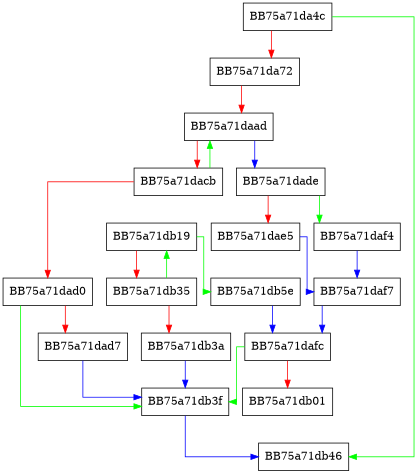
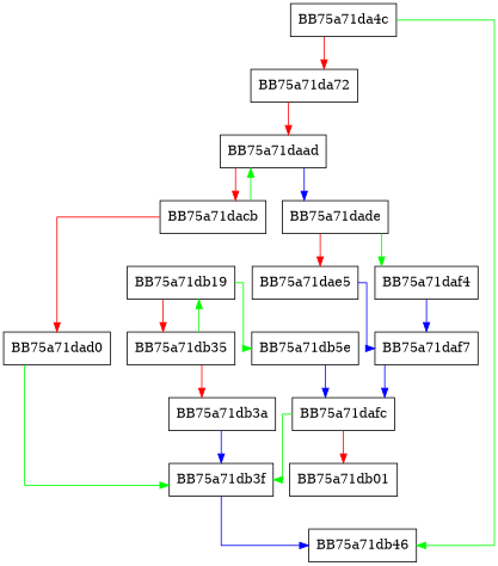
  digraph {
    splines=ortho
    node [shape=box]
    edge [color=red]
    BB75a71da4c
    BB75a71db46
    BB75a71da72
    BB75a71daad
    BB75a71dade
    BB75a71dacb
    BB75a71daf4
    BB75a71dae5
    BB75a71dad0
    BB75a71daf7
    BB75a71db3f
-   BB75a71dad7
    BB75a71dafc
    BB75a71db01
    BB75a71db19
    BB75a71db5e
    BB75a71db35
    BB75a71db3a
    BB75a71da4c -> BB75a71db46 [color=green]
    BB75a71da4c -> BB75a71da72
    BB75a71da72 -> BB75a71daad
    BB75a71daad -> BB75a71dade [color=blue]
    BB75a71daad -> BB75a71dacb
    BB75a71dade -> BB75a71daf4 [color=green]
    BB75a71dade -> BB75a71dae5
    BB75a71dacb -> BB75a71daad [color=green]
    BB75a71dacb -> BB75a71dad0
    BB75a71daf4 -> BB75a71daf7 [color=blue]
    BB75a71dae5 -> BB75a71daf7 [color=blue]
    BB75a71dad0 -> BB75a71db3f [color=green]
-   BB75a71dad0 -> BB75a71dad7
    BB75a71daf7 -> BB75a71dafc [color=blue]
    BB75a71db3f -> BB75a71db46 [color=blue]
-   BB75a71dad7 -> BB75a71db3f [color=blue]
    BB75a71dafc -> BB75a71db3f [color=green]
    BB75a71dafc -> BB75a71db01
    BB75a71db19 -> BB75a71db5e [color=green]
    BB75a71db19 -> BB75a71db35
    BB75a71db5e -> BB75a71dafc [color=blue]
    BB75a71db35 -> BB75a71db19 [color=green]
    BB75a71db35 -> BB75a71db3a
    BB75a71db3a -> BB75a71db3f [color=blue]
  }
